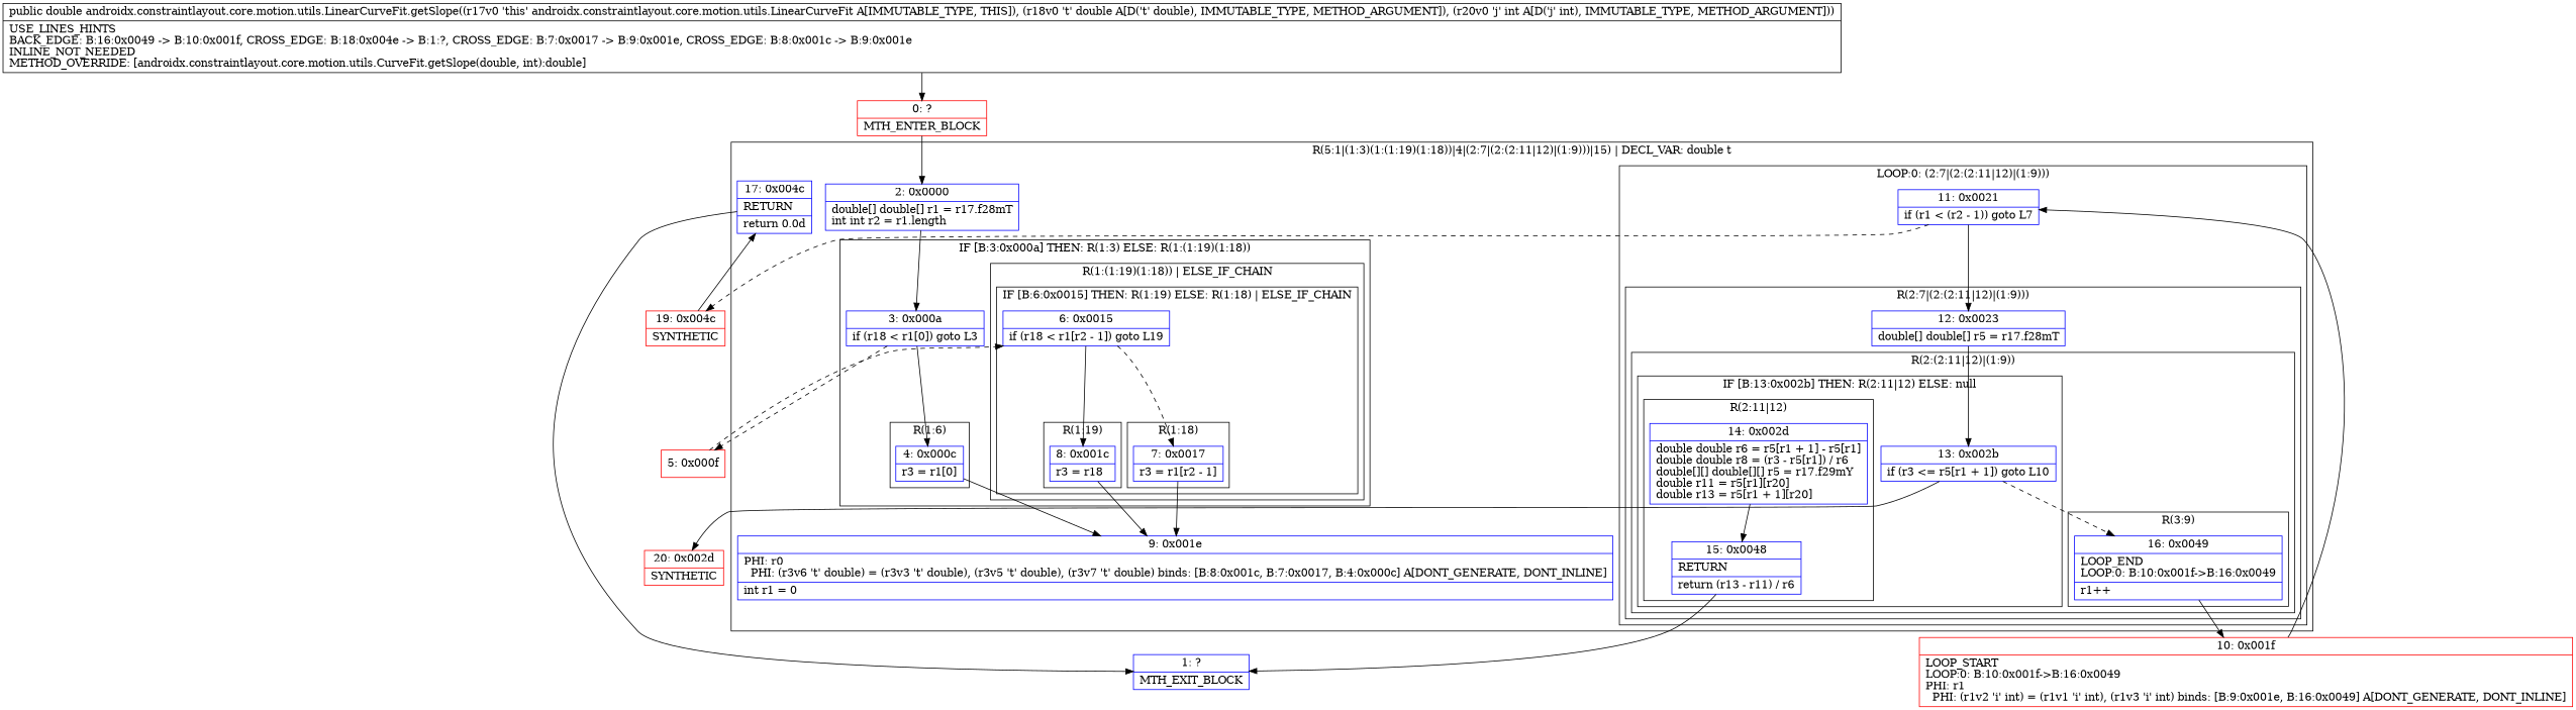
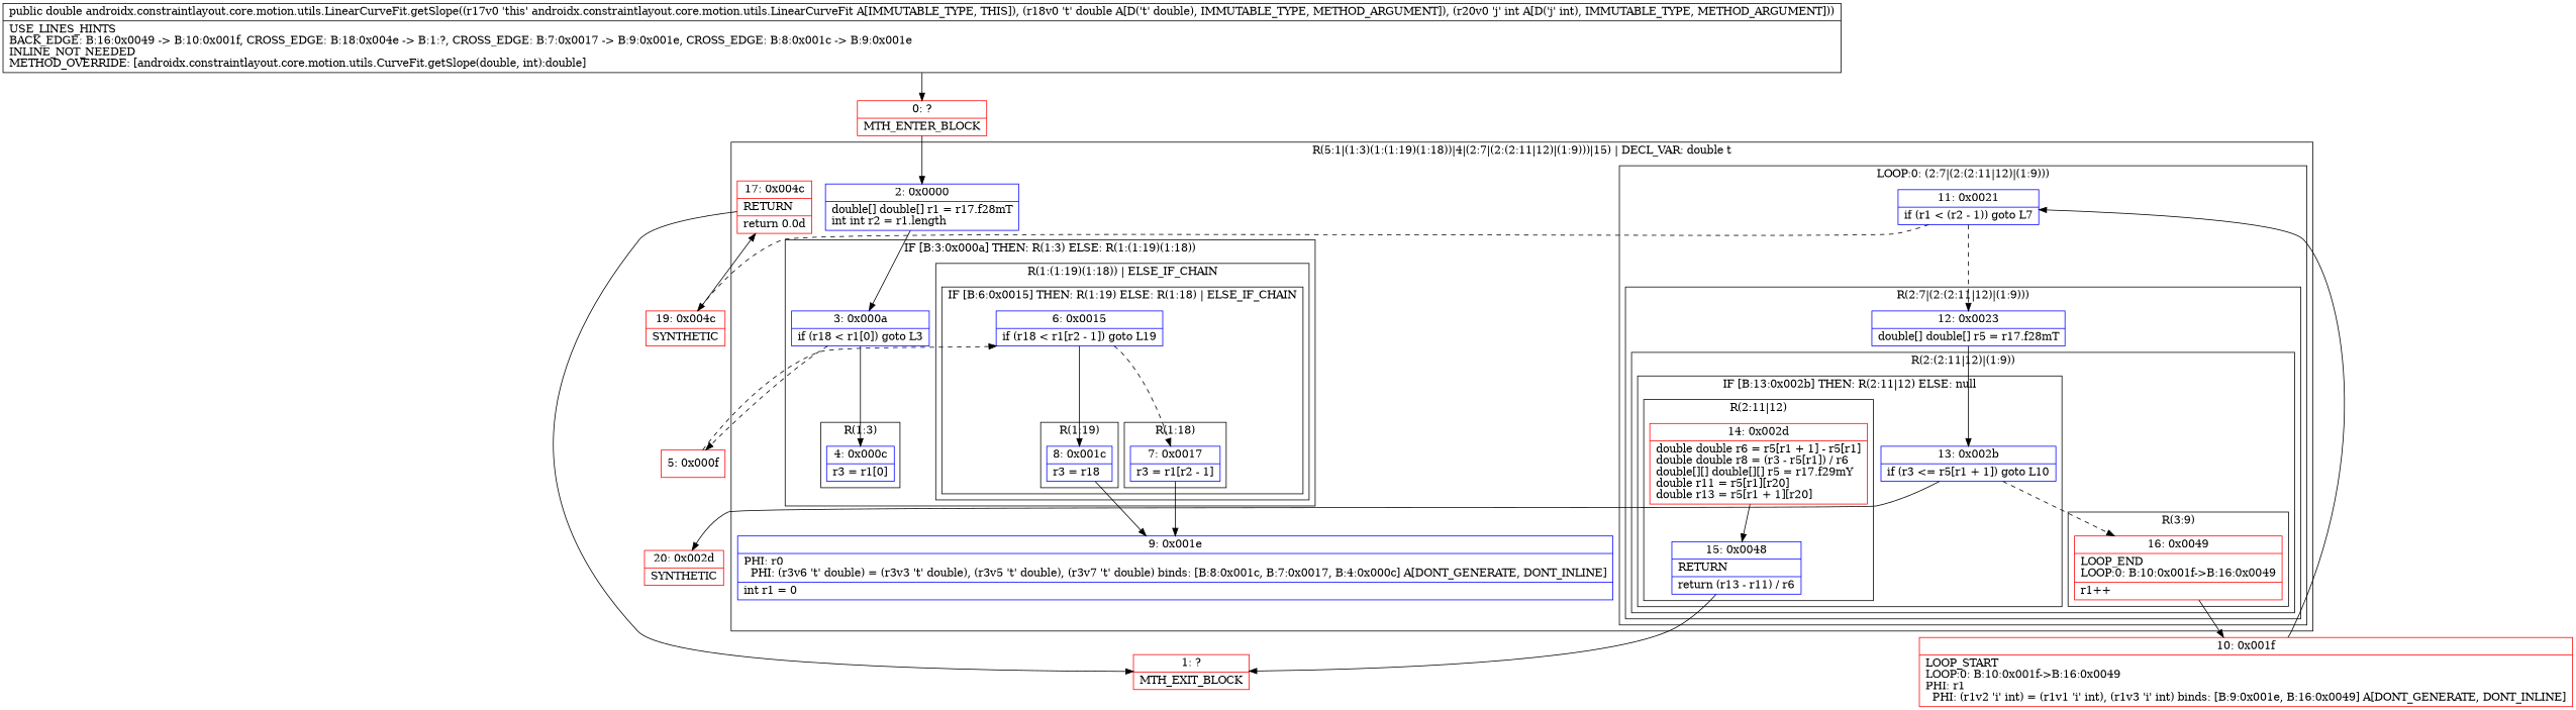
  digraph {
    node [color=blue shape=record]
    n1 [label="{4\:\ 0x000c|r3 = r1[0]\l}"]
    n2 [label="{8\:\ 0x001c|r3 = r18\l}"]
    n3 [label="{7\:\ 0x0017|r3 = r1[r2 \- 1]\l}"]
    n4 [label="{6\:\ 0x0015|if (r18 \< r1[r2 \- 1]) goto L19\l}"]
    n5 [label="{3\:\ 0x000a|if (r18 \< r1[0]) goto L3\l}"]
-   n6 [label="{14\:\ 0x002d|double double r6 = r5[r1 + 1] \- r5[r1]\ldouble double r8 = (r3 \- r5[r1]) \/ r6\ldouble[][] double[][] r5 = r17.f29mY\ldouble r11 = r5[r1][r20]\ldouble r13 = r5[r1 + 1][r20]\l}"]
+   n6 [color=red label="{14\:\ 0x002d|double double r6 = r5[r1 + 1] \- r5[r1]\ldouble double r8 = (r3 \- r5[r1]) \/ r6\ldouble[][] double[][] r5 = r17.f29mY\ldouble r11 = r5[r1][r20]\ldouble r13 = r5[r1 + 1][r20]\l}"]
    n7 [label="{15\:\ 0x0048|RETURN\l|return (r13 \- r11) \/ r6\l}"]
    n8 [label="{13\:\ 0x002b|if (r3 \<= r5[r1 + 1]) goto L10\l}"]
-   n9 [label="{16\:\ 0x0049|LOOP_END\lLOOP:0: B:10:0x001f\-\>B:16:0x0049\l|r1++\l}"]
+   n9 [color=red label="{16\:\ 0x0049|LOOP_END\lLOOP:0: B:10:0x001f\-\>B:16:0x0049\l|r1++\l}"]
    n10 [label="{12\:\ 0x0023|double[] double[] r5 = r17.f28mT\l}"]
    n11 [label="{11\:\ 0x0021|if (r1 \< (r2 \- 1)) goto L7\l}"]
    n12 [label="{2\:\ 0x0000|double[] double[] r1 = r17.f28mT\lint int r2 = r1.length\l}"]
    n13 [label="{9\:\ 0x001e|PHI: r0 \l  PHI: (r3v6 't' double) = (r3v3 't' double), (r3v5 't' double), (r3v7 't' double) binds: [B:8:0x001c, B:7:0x0017, B:4:0x000c] A[DONT_GENERATE, DONT_INLINE]\l|int r1 = 0\l}"]
-   n14 [label="{17\:\ 0x004c|RETURN\l|return 0.0d\l}"]
+   n14 [color=red label="{17\:\ 0x004c|RETURN\l|return 0.0d\l}"]
    n15 [color=red label="{5\:\ 0x000f}"]
-   n16 [label="{1\:\ ?|MTH_EXIT_BLOCK\l}"]
+   n16 [color=red label="{1\:\ ?|MTH_EXIT_BLOCK\l}"]
    n17 [color=red label="{20\:\ 0x002d|SYNTHETIC\l}"]
    n18 [color=red label="{10\:\ 0x001f|LOOP_START\lLOOP:0: B:10:0x001f\-\>B:16:0x0049\lPHI: r1 \l  PHI: (r1v2 'i' int) = (r1v1 'i' int), (r1v3 'i' int) binds: [B:9:0x001e, B:16:0x0049] A[DONT_GENERATE, DONT_INLINE]\l}"]
    n19 [color=red label="{19\:\ 0x004c|SYNTHETIC\l}"]
    n20 [color=red label="{0\:\ ?|MTH_ENTER_BLOCK\l}"]
    n21 [label="{public double androidx.constraintlayout.core.motion.utils.LinearCurveFit.getSlope((r17v0 'this' androidx.constraintlayout.core.motion.utils.LinearCurveFit A[IMMUTABLE_TYPE, THIS]), (r18v0 't' double A[D('t' double), IMMUTABLE_TYPE, METHOD_ARGUMENT]), (r20v0 'j' int A[D('j' int), IMMUTABLE_TYPE, METHOD_ARGUMENT]))  | USE_LINES_HINTS\lBACK_EDGE: B:16:0x0049 \-\> B:10:0x001f, CROSS_EDGE: B:18:0x004e \-\> B:1:?, CROSS_EDGE: B:7:0x0017 \-\> B:9:0x001e, CROSS_EDGE: B:8:0x001c \-\> B:9:0x001e\lINLINE_NOT_NEEDED\lMETHOD_OVERRIDE: [androidx.constraintlayout.core.motion.utils.CurveFit.getSlope(double, int):double]\l}" color=""]
    subgraph cluster_1 {
      label="R(5:1|(1:3)(1:(1:19)(1:18))|4|(2:7|(2:(2:11|12)|(1:9)))|15) | DECL_VAR: double t\l"
      n12
      n13
      n14
      subgraph cluster_2 {
        label="IF [B:3:0x000a] THEN: R(1:3) ELSE: R(1:(1:19)(1:18))"
        n5
        subgraph cluster_3 {
-         label="R(1:6)"
+         label="R(1:3)"
          n1
        }
        subgraph cluster_4 {
          label="R(1:(1:19)(1:18)) | ELSE_IF_CHAIN\l"
          subgraph cluster_5 {
            label="IF [B:6:0x0015] THEN: R(1:19) ELSE: R(1:18) | ELSE_IF_CHAIN\l"
            n4
            subgraph cluster_6 {
              label="R(1:19)"
              n2
            }
            subgraph cluster_7 {
              label="R(1:18)"
              n3
            }
          }
        }
      }
      subgraph cluster_8 {
        label="LOOP:0: (2:7|(2:(2:11|12)|(1:9)))"
        n11
        subgraph cluster_9 {
          label="R(2:7|(2:(2:11|12)|(1:9)))"
          n10
          subgraph cluster_10 {
            label="R(2:(2:11|12)|(1:9))"
            subgraph cluster_11 {
              label="IF [B:13:0x002b] THEN: R(2:11|12) ELSE: null"
              n8
              subgraph cluster_12 {
                label="R(2:11|12)"
                n6
                n7
              }
            }
            subgraph cluster_13 {
              label="R(3:9)"
              n9
            }
          }
        }
      }
    }
-   n1 -> n13
    n2 -> n13
    n3 -> n13
    n4 -> n2
    n4 -> n3 [style=dashed]
    n5 -> n1
    n5 -> n15 [style=dashed]
    n6 -> n7
    n7 -> n16
    n8 -> n9 [style=dashed]
    n8 -> n17
    n9 -> n18
    n10 -> n8
-   n11 -> n10
+   n11 -> n10 [style=dashed]
    n11 -> n19 [style=dashed]
    n12 -> n5
    n14 -> n16
    n15 -> n4 [style=dashed]
    n18 -> n11
    n19 -> n14
    n20 -> n12
    n21 -> n20
  }
